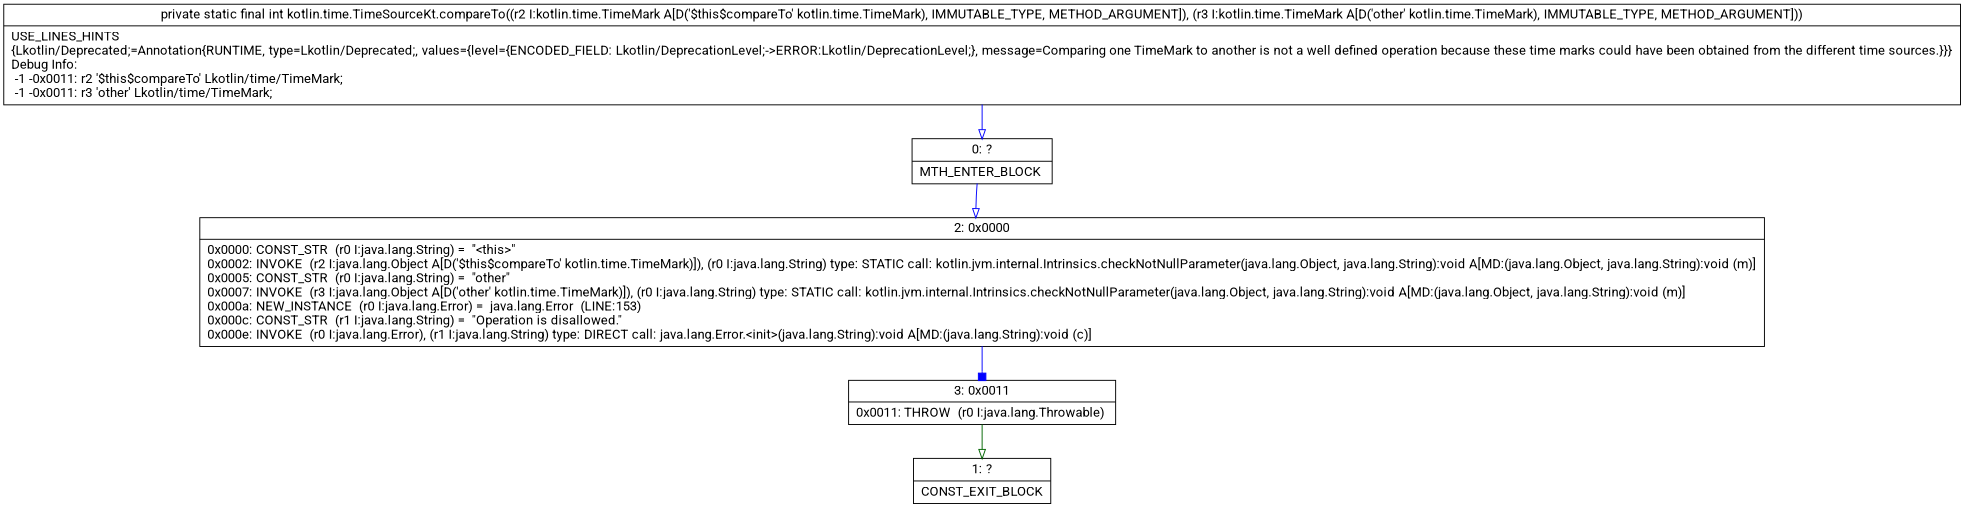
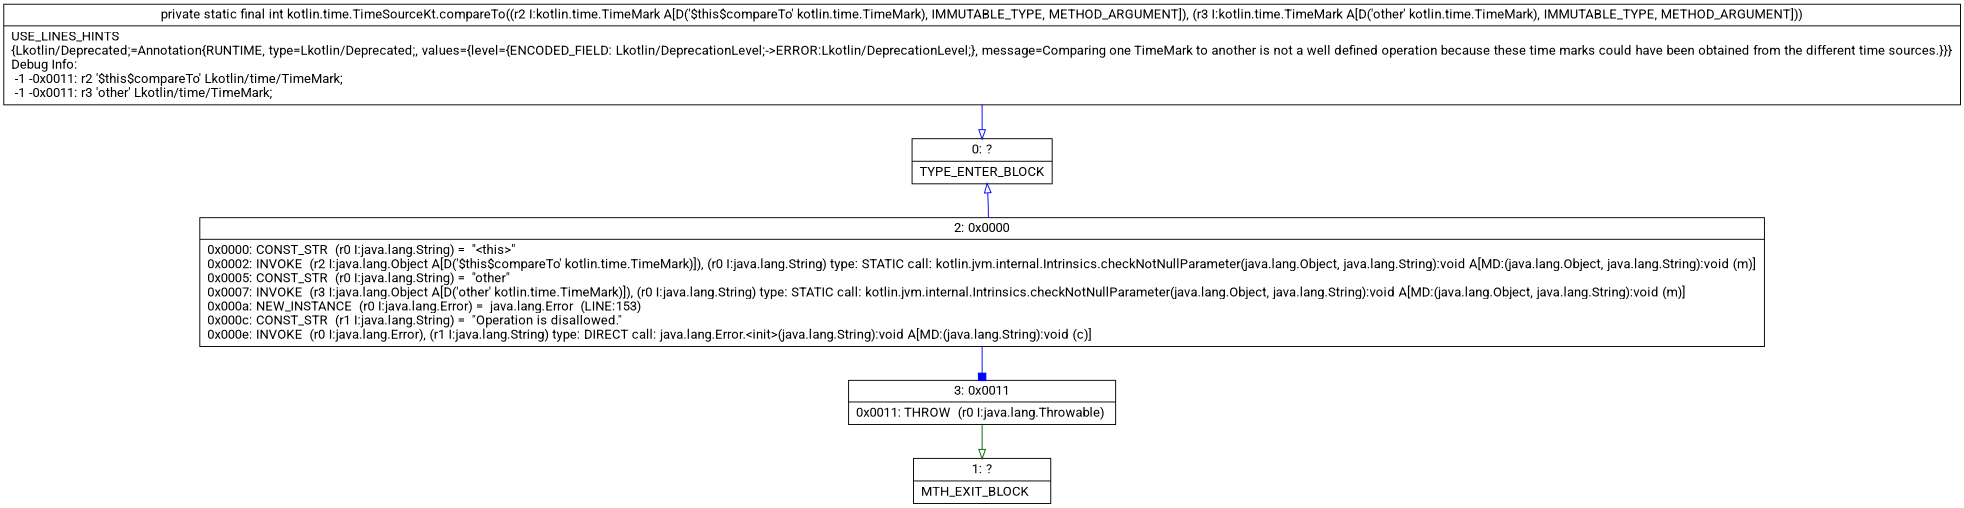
  digraph {
    fontname=Roboto
    node [fontname=Roboto shape=record]
    edge [arrowhead=onormal color=blue fontname=Roboto]
-   n1 [label="{0\:\ ?|MTH_ENTER_BLOCK\l}"]
+   n1 [label="{0\:\ ?|TYPE_ENTER_BLOCK\l}"]
    n2 [label="{2\:\ 0x0000|0x0000: CONST_STR  (r0 I:java.lang.String) =  \"\<this\>\" \l0x0002: INVOKE  (r2 I:java.lang.Object A[D('$this$compareTo' kotlin.time.TimeMark)]), (r0 I:java.lang.String) type: STATIC call: kotlin.jvm.internal.Intrinsics.checkNotNullParameter(java.lang.Object, java.lang.String):void A[MD:(java.lang.Object, java.lang.String):void (m)]\l0x0005: CONST_STR  (r0 I:java.lang.String) =  \"other\" \l0x0007: INVOKE  (r3 I:java.lang.Object A[D('other' kotlin.time.TimeMark)]), (r0 I:java.lang.String) type: STATIC call: kotlin.jvm.internal.Intrinsics.checkNotNullParameter(java.lang.Object, java.lang.String):void A[MD:(java.lang.Object, java.lang.String):void (m)]\l0x000a: NEW_INSTANCE  (r0 I:java.lang.Error) =  java.lang.Error  (LINE:153)\l0x000c: CONST_STR  (r1 I:java.lang.String) =  \"Operation is disallowed.\" \l0x000e: INVOKE  (r0 I:java.lang.Error), (r1 I:java.lang.String) type: DIRECT call: java.lang.Error.\<init\>(java.lang.String):void A[MD:(java.lang.String):void (c)]\l}"]
    n3 [label="{3\:\ 0x0011|0x0011: THROW  (r0 I:java.lang.Throwable) \l}"]
-   n4 [label="{1\:\ ?|CONST_EXIT_BLOCK\l}"]
+   n4 [label="{1\:\ ?|MTH_EXIT_BLOCK\l}"]
    n5 [label="{private static final int kotlin.time.TimeSourceKt.compareTo((r2 I:kotlin.time.TimeMark A[D('$this$compareTo' kotlin.time.TimeMark), IMMUTABLE_TYPE, METHOD_ARGUMENT]), (r3 I:kotlin.time.TimeMark A[D('other' kotlin.time.TimeMark), IMMUTABLE_TYPE, METHOD_ARGUMENT]))  | USE_LINES_HINTS\l\{Lkotlin\/Deprecated;=Annotation\{RUNTIME, type=Lkotlin\/Deprecated;, values=\{level=\{ENCODED_FIELD: Lkotlin\/DeprecationLevel;\-\>ERROR:Lkotlin\/DeprecationLevel;\}, message=Comparing one TimeMark to another is not a well defined operation because these time marks could have been obtained from the different time sources.\}\}\}\lDebug Info:\l  \-1 \-0x0011: r2 '$this$compareTo' Lkotlin\/time\/TimeMark;\l  \-1 \-0x0011: r3 'other' Lkotlin\/time\/TimeMark;\l}"]
-   n1 -> n2
+   n2 -> n1
    n2 -> n3 [arrowhead=box]
    n3 -> n4 [color=darkgreen]
    n5 -> n1
  }
